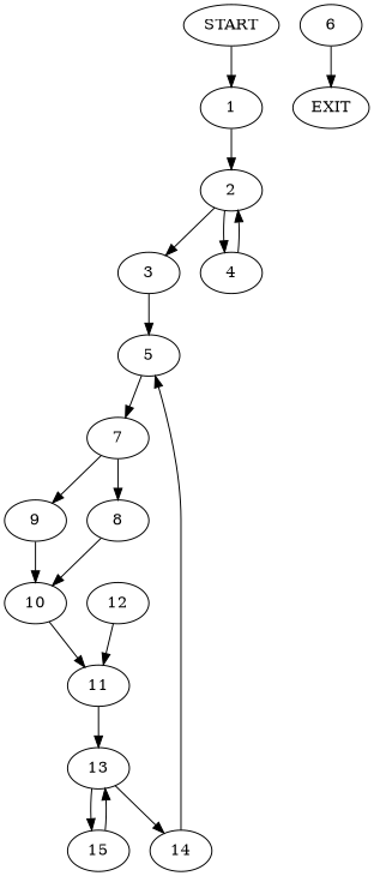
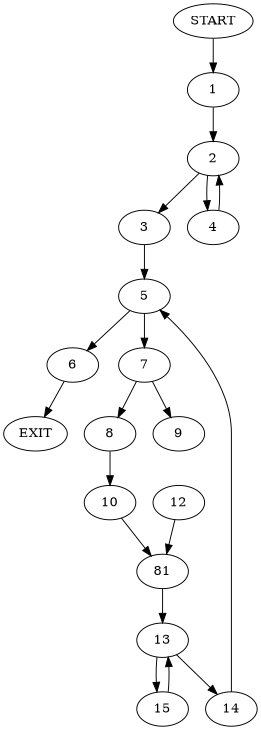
  digraph {
    n1 [label=START]
    1
    2
    n4 [label=EXIT]
    3
    4
    5
    6
    7
    8
    9
    10
-   11
+   11 [label=81]
    13
    12
    14
    15
    n1 -> 1
    1 -> 2
    2 -> 3
    2 -> 4
    3 -> 5
    4 -> 2
+   5 -> 6
    5 -> 7
    6 -> n4
    7 -> 8
    7 -> 9
    8 -> 10
-   9 -> 10
    10 -> 11
    11 -> 13
    13 -> 14
    13 -> 15
    12 -> 11
    14 -> 5
    15 -> 13
  }
